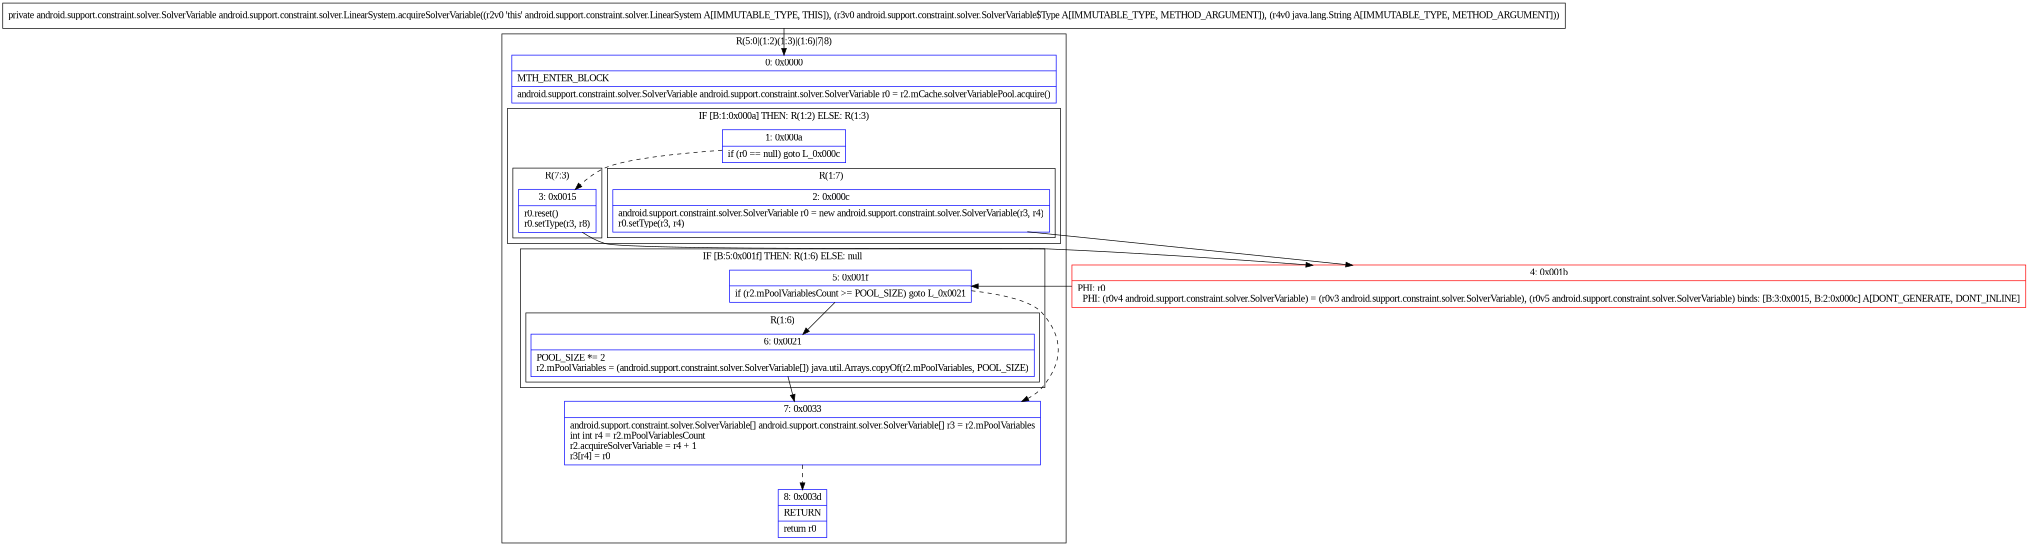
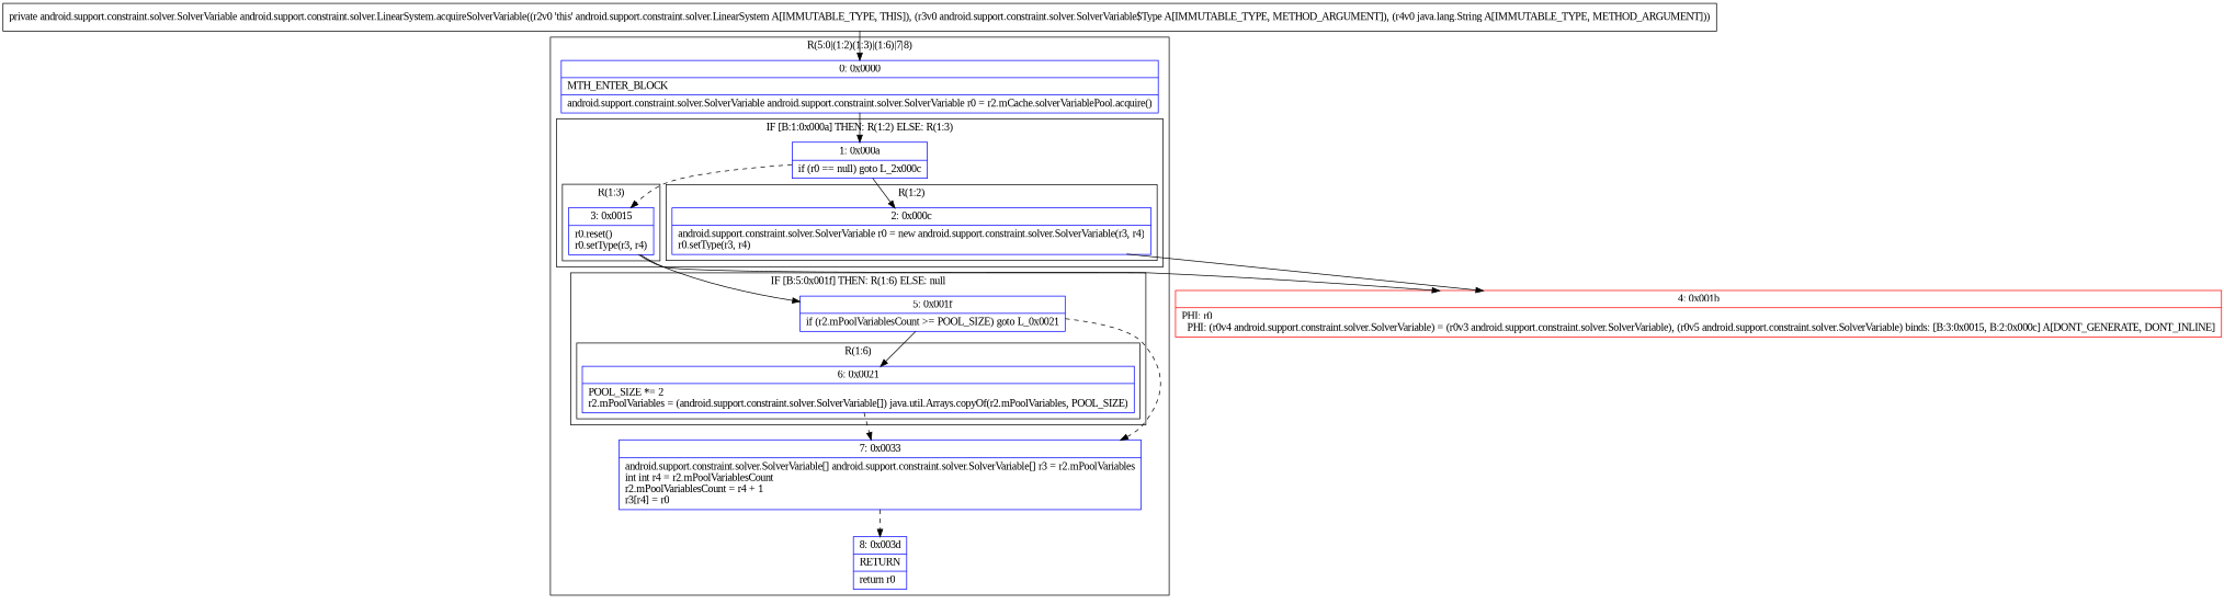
  digraph {
    fontname="Liberation Serif"
    node [color=blue fontname="Liberation Serif" shape=record]
    edge [fontname="Liberation Serif"]
    n1 [label="{2\:\ 0x000c|android.support.constraint.solver.SolverVariable r0 = new android.support.constraint.solver.SolverVariable(r3, r4)\lr0.setType(r3, r4)\l}"]
-   n2 [label="{3\:\ 0x0015|r0.reset()\lr0.setType(r3, r8)\l}"]
-   n3 [label="{1\:\ 0x000a|if (r0 == null) goto L_0x000c\l}"]
+   n2 [label="{3\:\ 0x0015|r0.reset()\lr0.setType(r3, r4)\l}"]
+   n3 [label="{1\:\ 0x000a|if (r0 == null) goto L_2x000c\l}"]
    n4 [label="{6\:\ 0x0021|POOL_SIZE *= 2\lr2.mPoolVariables = (android.support.constraint.solver.SolverVariable[]) java.util.Arrays.copyOf(r2.mPoolVariables, POOL_SIZE)\l}"]
    n5 [label="{5\:\ 0x001f|if (r2.mPoolVariablesCount \>= POOL_SIZE) goto L_0x0021\l}"]
    n6 [label="{0\:\ 0x0000|MTH_ENTER_BLOCK\l|android.support.constraint.solver.SolverVariable android.support.constraint.solver.SolverVariable r0 = r2.mCache.solverVariablePool.acquire()\l}"]
-   n7 [label="{7\:\ 0x0033|android.support.constraint.solver.SolverVariable[] android.support.constraint.solver.SolverVariable[] r3 = r2.mPoolVariables\lint int r4 = r2.mPoolVariablesCount\lr2.acquireSolverVariable = r4 + 1\lr3[r4] = r0\l}"]
+   n7 [label="{7\:\ 0x0033|android.support.constraint.solver.SolverVariable[] android.support.constraint.solver.SolverVariable[] r3 = r2.mPoolVariables\lint int r4 = r2.mPoolVariablesCount\lr2.mPoolVariablesCount = r4 + 1\lr3[r4] = r0\l}"]
    n8 [label="{8\:\ 0x003d|RETURN\l|return r0\l}"]
    n9 [color=red label="{4\:\ 0x001b|PHI: r0 \l  PHI: (r0v4 android.support.constraint.solver.SolverVariable) = (r0v3 android.support.constraint.solver.SolverVariable), (r0v5 android.support.constraint.solver.SolverVariable) binds: [B:3:0x0015, B:2:0x000c] A[DONT_GENERATE, DONT_INLINE]\l}"]
    n10 [label="{private android.support.constraint.solver.SolverVariable android.support.constraint.solver.LinearSystem.acquireSolverVariable((r2v0 'this' android.support.constraint.solver.LinearSystem A[IMMUTABLE_TYPE, THIS]), (r3v0 android.support.constraint.solver.SolverVariable$Type A[IMMUTABLE_TYPE, METHOD_ARGUMENT]), (r4v0 java.lang.String A[IMMUTABLE_TYPE, METHOD_ARGUMENT])) }" color=""]
    subgraph cluster_1 {
      label="R(5:0|(1:2)(1:3)|(1:6)|7|8)"
      n6
      n7
      n8
      subgraph cluster_2 {
        label="IF [B:1:0x000a] THEN: R(1:2) ELSE: R(1:3)"
        n3
        subgraph cluster_3 {
-         label="R(1:7)"
+         label="R(1:2)"
          n1
        }
        subgraph cluster_4 {
-         label="R(7:3)"
+         label="R(1:3)"
          n2
        }
      }
      subgraph cluster_5 {
        label="IF [B:5:0x001f] THEN: R(1:6) ELSE: null"
        n5
        subgraph cluster_6 {
          label="R(1:6)"
          n4
        }
      }
    }
    n1 -> n9
    n2 -> n9
+   n3 -> n1
    n3 -> n2 [style=dashed]
-   n4 -> n7
+   n4 -> n7 [style=dashed]
    n5 -> n4
    n5 -> n7 [style=dashed]
+   n6 -> n3
    n7 -> n8 [style=dashed]
-   n9 -> n5
+   n2 -> n5
    n10 -> n6
  }
